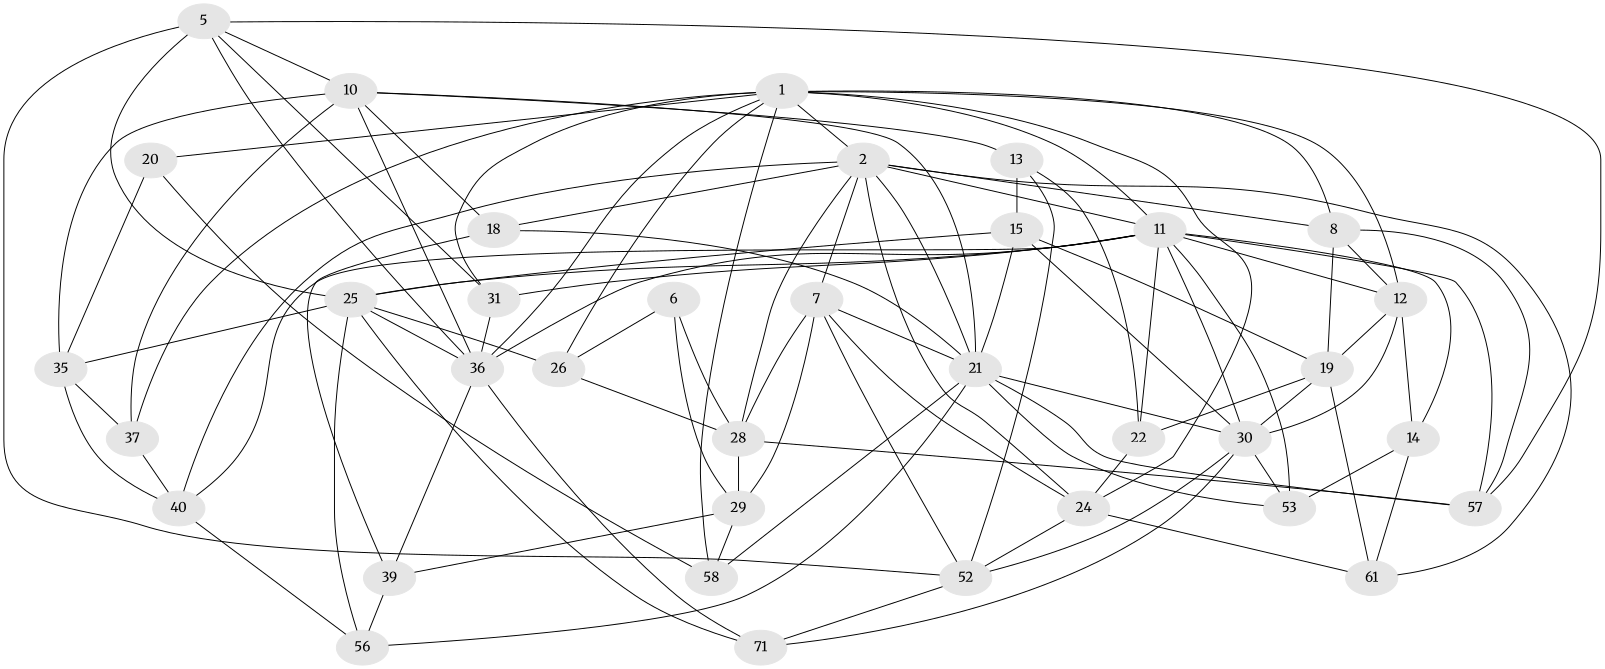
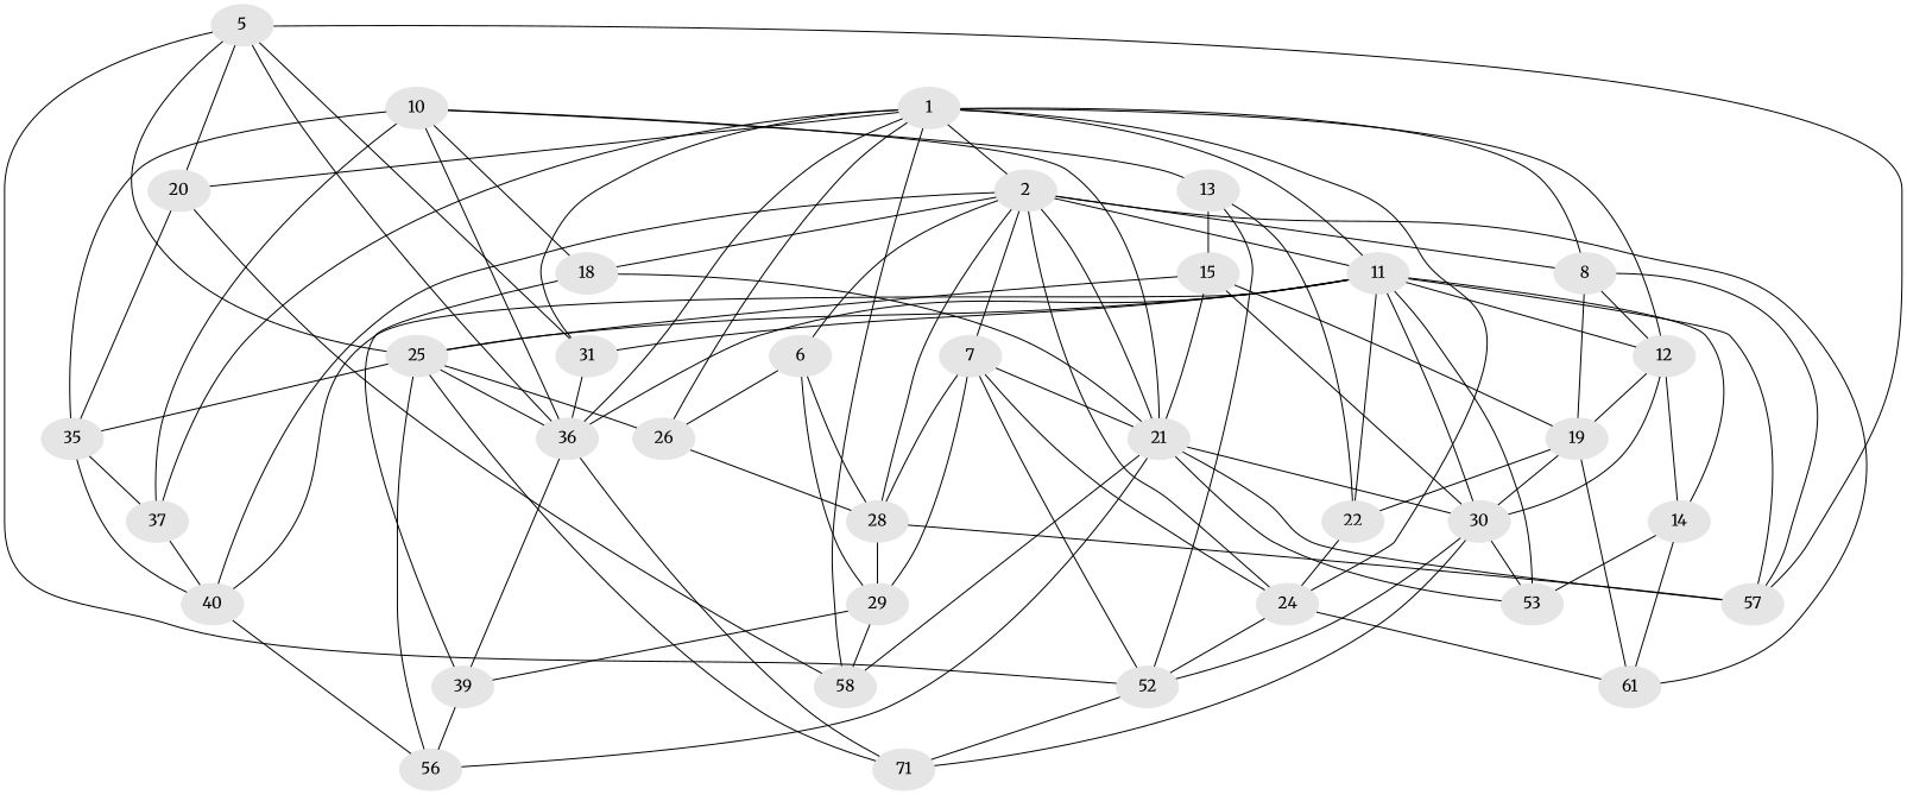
  graph {
    fontname=Merriweather
    node [color=gray90 fontname=Merriweather style=filled]
    edge [fontname=Merriweather]
    1 [super="+4+3+66"]
    2 [super="+23+17+32"]
    8 [super="+68"]
    12 [super="+49"]
    20
    24 [super="+41"]
    26
    31
    36 [super="+62+59"]
    37
    n11 [label=58]
    11 [super="+38+42"]
    6
    7 [super="+34"]
    18
    21 [super="+27+48"]
    28 [super="+44+45"]
    40 [super="+64"]
    61
    57 [super="+65"]
    19 [super="+33"]
    14
    30 [super="+54"]
    13 [super="+50"]
    52 [super="+63"]
    22
    15 [super="+69"]
    35 [super="+72"]
    39
    71
    29
    25 [super="+43+60"]
    53
    56
    5 [super="+58"]
    10 [super="+16"]
    1 -- 2
    1 -- 8 [weight=2]
    1 -- 12
    1 -- 20
    1 -- 24
    1 -- 26
    1 -- 31
    1 -- 36
    1 -- 37
    1 -- n11
    1 -- 11
    2 -- 8
    2 -- 24
    2 -- 11 [weight=2]
+   2 -- 6
    2 -- 7
    2 -- 18
    2 -- 21
    2 -- 28
    2 -- 40
    2 -- 61
    8 -- 12
    8 -- 57
    8 -- 19
    12 -- 19
    12 -- 14
    12 -- 30
    20 -- n11
    20 -- 35
    24 -- 61
    24 -- 52
    26 -- 28
    31 -- 36
    36 -- 39
    36 -- 71
    37 -- 40
    11 -- 12
    11 -- 31
    11 -- 36
    11 -- 40
    11 -- 57
    11 -- 14
    11 -- 30
    11 -- 22
    11 -- 25
    11 -- 53
    6 -- 26
    6 -- 28
    6 -- 29
    7 -- 24
    7 -- 21
    7 -- 28
    7 -- 52
    7 -- 29
    18 -- 21
    18 -- 39
    21 -- n11
    21 -- 57
    21 -- 30
    21 -- 53
    21 -- 56
    28 -- 57 [weight=2]
    28 -- 29
    40 -- 56
    19 -- 61
    19 -- 30
    19 -- 22
    14 -- 61
    14 -- 53
    30 -- 52
    30 -- 71
    30 -- 53
    13 -- 52
    13 -- 22
    13 -- 15 [weight=2]
    52 -- 71
    22 -- 24
    15 -- 21
    15 -- 19
    15 -- 30
    15 -- 25
    35 -- 37
    35 -- 40 [weight=2]
    39 -- 56
    29 -- n11
    29 -- 39
    25 -- 26
    25 -- 36
    25 -- 35
    25 -- 71
    25 -- 56
-   5 -- 10
+   5 -- 20
    5 -- 31
    5 -- 36
    5 -- 57
    5 -- 52
    5 -- 25
    10 -- 36
    10 -- 37
    10 -- 18
    10 -- 21
    10 -- 13
    10 -- 35
  }
